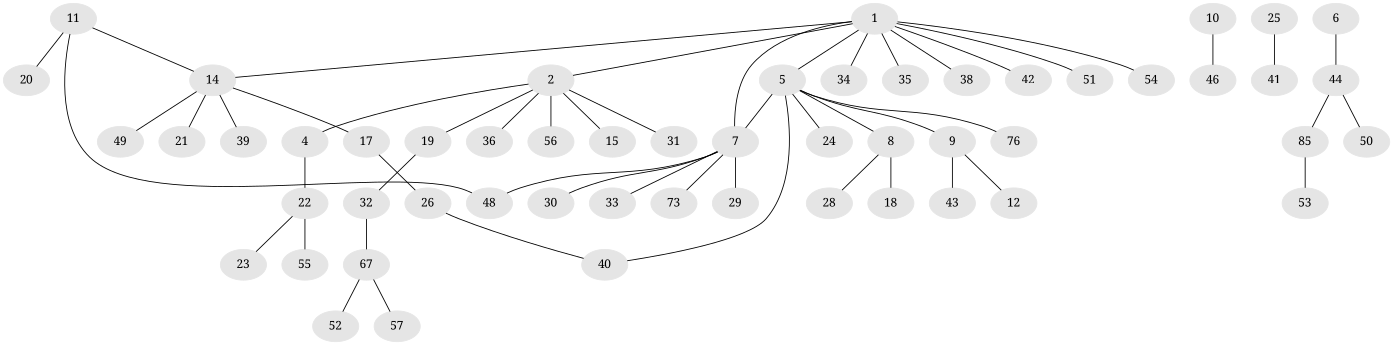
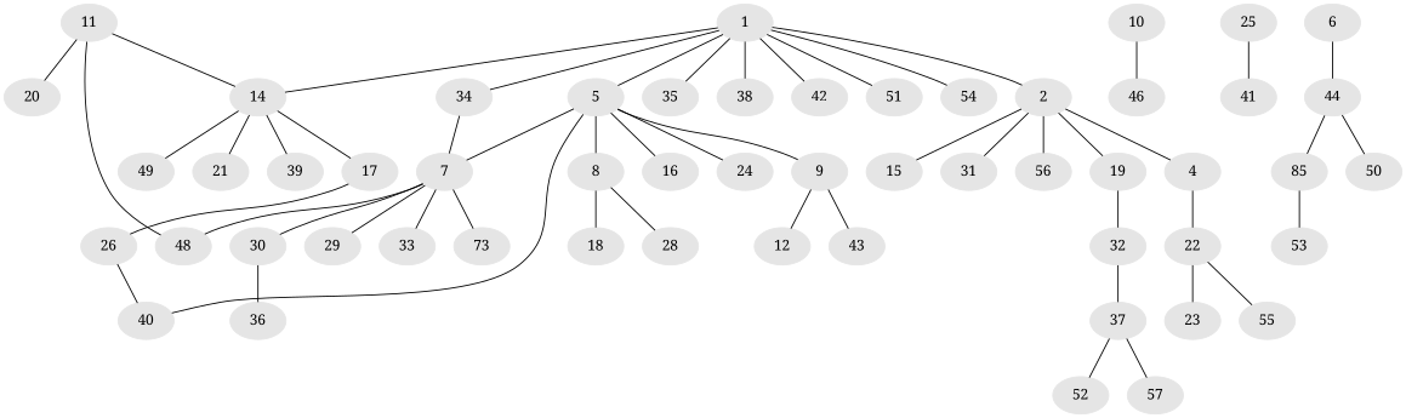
  graph {
    fontname="Noto Serif"
    node [color=gray90 fontname="Noto Serif" style=filled]
    edge [fontname="Noto Serif"]
    1
    2
    5
    7
    14
    34
    35
    38
    42
    51
    54
    4
    15
    19
    31
    36
    56
    8
    9
-   16 [label=76]
+   16
    24
    40
    n23 [label=73]
    29
    30
    33
    48
    10
    46
    11
    20
    17
    21
    39
    49
    25
    41
    22
    32
    6
    44
    23
    55
    18
    28
    12
    43
    n48 [label=85]
    50
    26
-   37 [label=67]
+   37
    52
    57
    53
    1 -- 2
    1 -- 5
-   1 -- 7
+   34 -- 7
    1 -- 14
    1 -- 34
    1 -- 35
    1 -- 38
    1 -- 42
    1 -- 51
    1 -- 54
    2 -- 4
    2 -- 15
    2 -- 19
    2 -- 31
-   2 -- 36
+   30 -- 36
    2 -- 56
    5 -- 7
    5 -- 8
    5 -- 9
    5 -- 16
    5 -- 24
    5 -- 40
    7 -- n23
    7 -- 29
    7 -- 30
    7 -- 33
    7 -- 48
    14 -- 17
    14 -- 21
    14 -- 39
    14 -- 49
    4 -- 22
    19 -- 32
    8 -- 18
    8 -- 28
    9 -- 12
    9 -- 43
    10 -- 46
    11 -- 14
    11 -- 48
    11 -- 20
    17 -- 26
    25 -- 41
    22 -- 23
    22 -- 55
    32 -- 37
    6 -- 44
    44 -- n48
    44 -- 50
    n48 -- 53
    26 -- 40
    37 -- 52
    37 -- 57
  }
